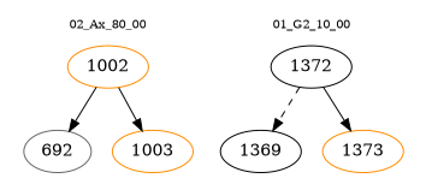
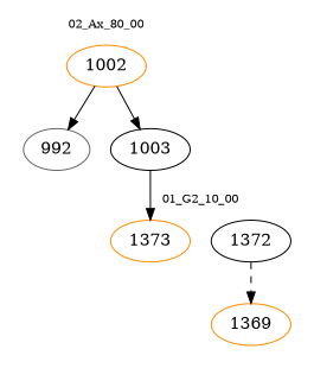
  digraph {
    node [color=darkorange]
    edge [color=black style=solid]
    n1 [label=1002]
-   n2 [color=gray40 label=692]
-   n3 [label=1003]
+   n2 [color=gray40 label=992]
+   n3 [color=black label=1003]
    n4 [color=black label=1372]
-   n5 [color=black label=1369]
+   n5 [label=1369]
    n6 [label=1373]
    subgraph cluster_1 {
      color=white
      fontsize=10
      label="02_Ax_80_00"
      n1
      n2
      n3
    }
    subgraph cluster_2 {
      color=white
      fontsize=10
      label="01_G2_10_00"
      n4
      n5
      n6
    }
    n1 -> n2
    n1 -> n3
    n4 -> n5 [style=dashed]
-   n4 -> n6
+   n3 -> n6
  }
